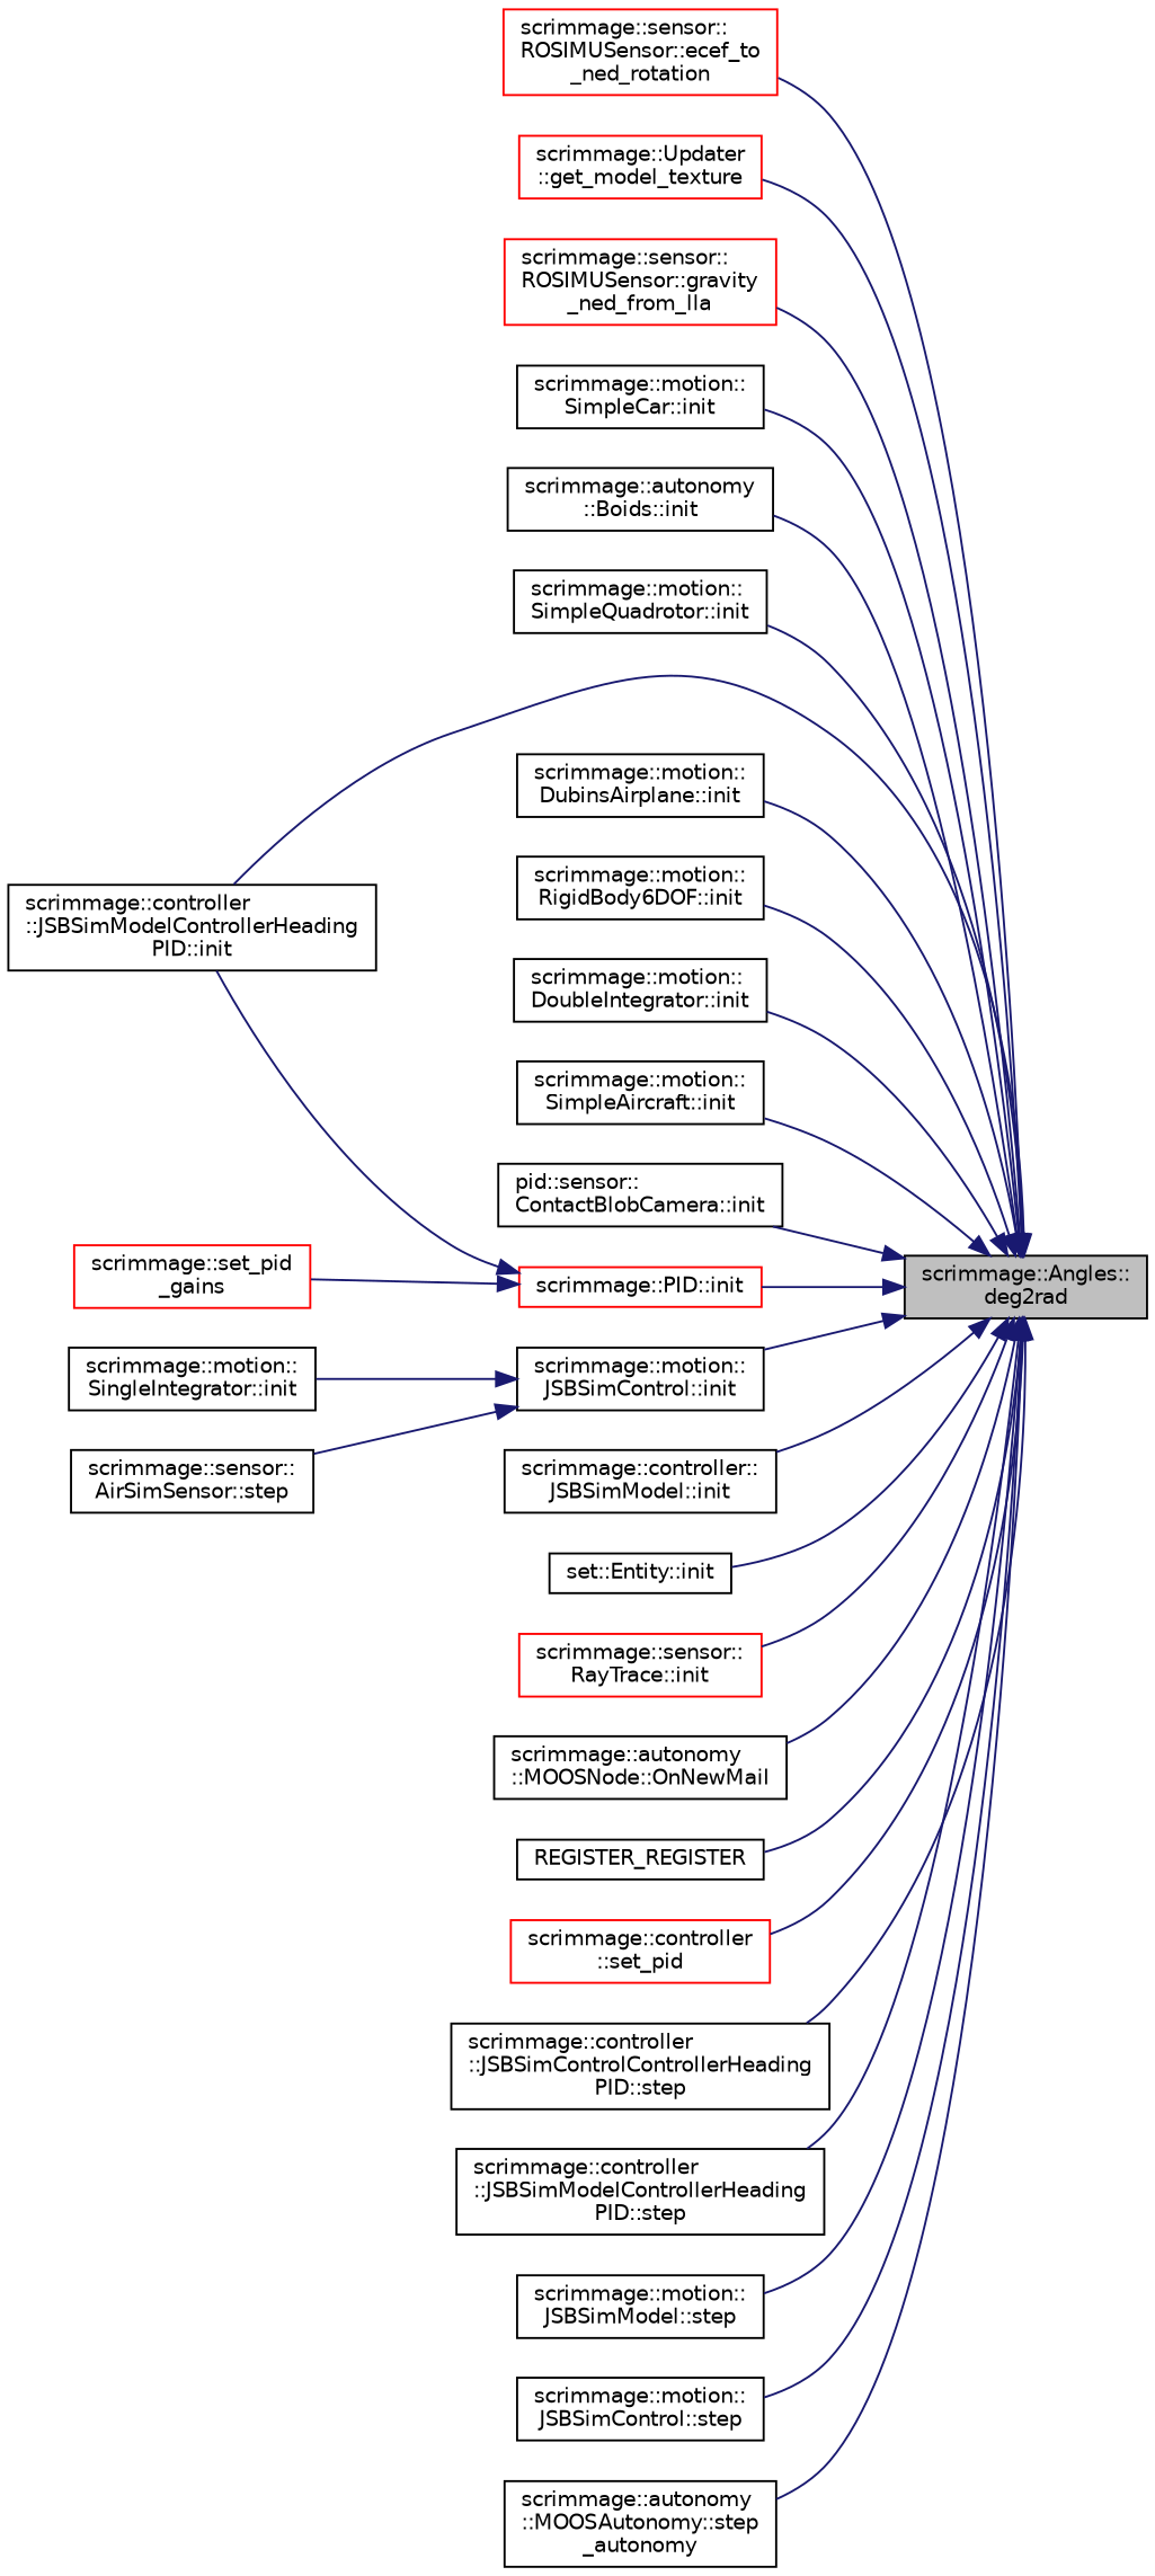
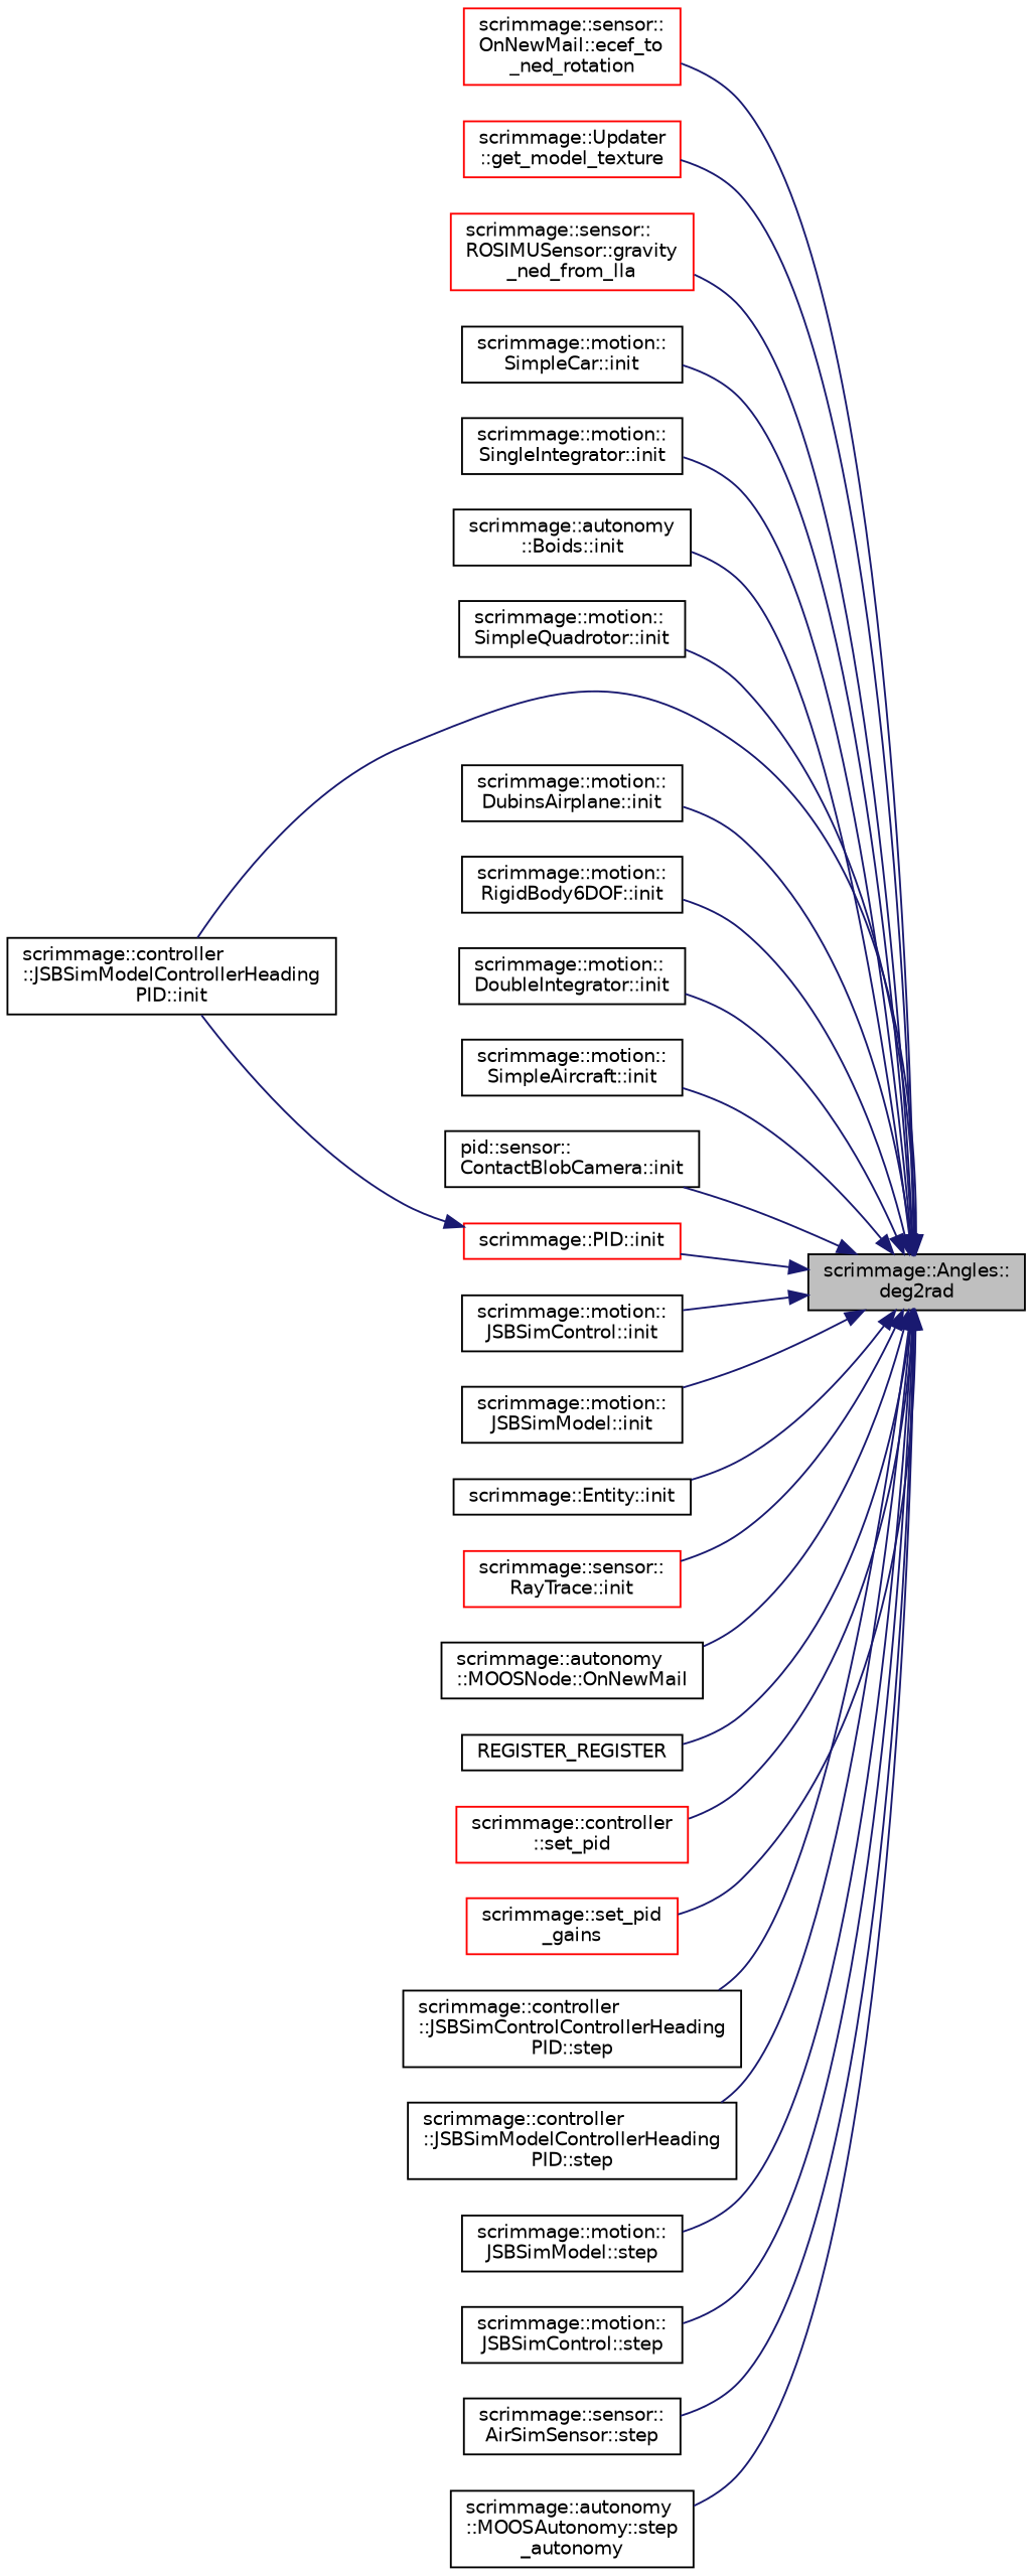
  digraph {
    rankdir=RL
    node [color=black fillcolor=white fontname=Helvetica fontsize=10 shape=record style=filled]
    edge [color=midnightblue dir=back fontname=Helvetica fontsize=10 labelfontname=Helvetica labelfontsize=10 style=solid]
    n1 [fillcolor=grey75 fontcolor=black height=0.2 label="scrimmage::Angles::\ldeg2rad" width=0.4]
-   n2 [color=red height=0.2 label="scrimmage::sensor::\lROSIMUSensor::ecef_to\l_ned_rotation" width=0.4]
+   n2 [color=red height=0.2 label="scrimmage::sensor::\lOnNewMail::ecef_to\l_ned_rotation" width=0.4]
    n3 [color=red height=0.2 label="scrimmage::Updater\l::get_model_texture" width=0.4]
    n4 [color=red height=0.2 label="scrimmage::sensor::\lROSIMUSensor::gravity\l_ned_from_lla" width=0.4]
    n5 [height=0.2 label="scrimmage::motion::\lSimpleCar::init" width=0.4]
    n6 [height=0.2 label="scrimmage::motion::\lSingleIntegrator::init" width=0.4]
    n7 [height=0.2 label="scrimmage::autonomy\l::Boids::init" width=0.4]
    n8 [height=0.2 label="scrimmage::motion::\lSimpleQuadrotor::init" width=0.4]
    n9 [height=0.2 label="scrimmage::controller\l::JSBSimModelControllerHeading\lPID::init" width=0.4]
    n10 [height=0.2 label="scrimmage::motion::\lDubinsAirplane::init" width=0.4]
    n11 [height=0.2 label="scrimmage::motion::\lRigidBody6DOF::init" width=0.4]
    n12 [height=0.2 label="scrimmage::motion::\lDoubleIntegrator::init" width=0.4]
    n13 [height=0.2 label="scrimmage::motion::\lSimpleAircraft::init" width=0.4]
    n14 [height=0.2 label="pid::sensor::\lContactBlobCamera::init" width=0.4]
    n15 [color=red height=0.2 label="scrimmage::PID::init" width=0.4]
    n16 [height=0.2 label="scrimmage::motion::\lJSBSimControl::init" width=0.4]
-   n17 [height=0.2 label="scrimmage::controller::\lJSBSimModel::init" width=0.4]
-   n18 [height=0.2 label="set::Entity::init" width=0.4]
+   n17 [height=0.2 label="scrimmage::motion::\lJSBSimModel::init" width=0.4]
+   n18 [height=0.2 label="scrimmage::Entity::init" width=0.4]
    n19 [color=red height=0.2 label="scrimmage::sensor::\lRayTrace::init" width=0.4]
    n20 [height=0.2 label="scrimmage::autonomy\l::MOOSNode::OnNewMail" width=0.4]
    n21 [height=0.2 label=REGISTER_REGISTER width=0.4]
    n22 [color=red height=0.2 label="scrimmage::controller\l::set_pid" width=0.4]
    n23 [color=red height=0.2 label="scrimmage::set_pid\l_gains" width=0.4]
    n24 [height=0.2 label="scrimmage::controller\l::JSBSimControlControllerHeading\lPID::step" width=0.4]
    n25 [height=0.2 label="scrimmage::controller\l::JSBSimModelControllerHeading\lPID::step" width=0.4]
    n26 [height=0.2 label="scrimmage::motion::\lJSBSimModel::step" width=0.4]
    n27 [height=0.2 label="scrimmage::motion::\lJSBSimControl::step" width=0.4]
    n28 [height=0.2 label="scrimmage::sensor::\lAirSimSensor::step" width=0.4]
    n29 [height=0.2 label="scrimmage::autonomy\l::MOOSAutonomy::step\l_autonomy" width=0.4]
    n1 -> n2
    n1 -> n3
    n1 -> n4
    n1 -> n5
-   n16 -> n6
+   n1 -> n6
    n1 -> n7
    n1 -> n8
    n1 -> n9
    n1 -> n10
    n1 -> n11
    n1 -> n12
    n1 -> n13
    n1 -> n14
    n1 -> n15
    n1 -> n16
    n1 -> n17
    n1 -> n18
    n1 -> n19
    n1 -> n20
    n1 -> n21
    n1 -> n22
-   n15 -> n23
+   n1 -> n23
    n1 -> n24
    n1 -> n25
    n1 -> n26
    n1 -> n27
-   n16 -> n28
+   n1 -> n28
    n1 -> n29
    n15 -> n9
  }
